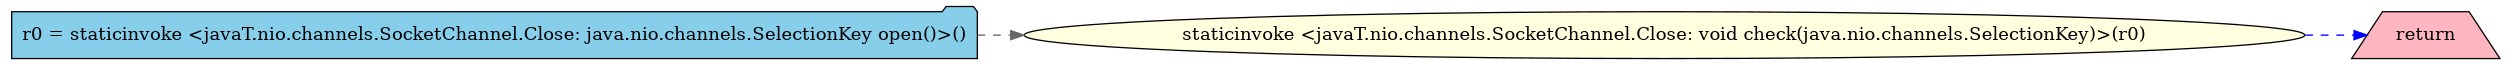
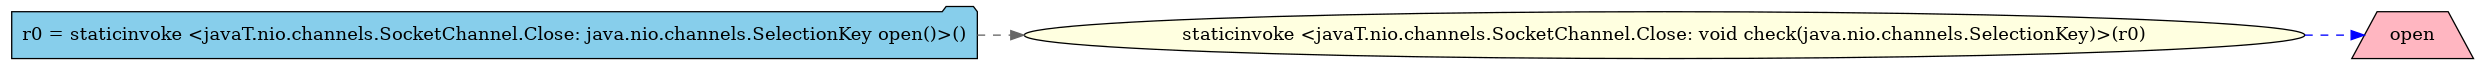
  digraph {
    rankdir=LR
    node [style=filled]
    edge [style=dashed]
    "r0 = staticinvoke <javaT.nio.channels.SocketChannel.Close: java.nio.channels.SelectionKey open()>()" [fillcolor=skyblue shape=folder]
    "staticinvoke <javaT.nio.channels.SocketChannel.Close: void check(java.nio.channels.SelectionKey)>(r0)" [fillcolor=lightyellow shape=ellipse]
-   return [fillcolor=lightpink shape=trapezium]
+   return [fillcolor=lightpink shape=trapezium label=open]
    "r0 = staticinvoke <javaT.nio.channels.SocketChannel.Close: java.nio.channels.SelectionKey open()>()" -> "staticinvoke <javaT.nio.channels.SocketChannel.Close: void check(java.nio.channels.SelectionKey)>(r0)" [color=gray40]
    "staticinvoke <javaT.nio.channels.SocketChannel.Close: void check(java.nio.channels.SelectionKey)>(r0)" -> return [color=blue]
  }
